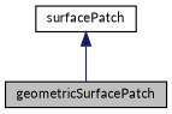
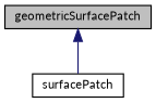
  digraph {
    fontname=Lato
    node [color=black fontname=Lato fontsize=10 shape=record]
    n1 [fillcolor=grey75 fontcolor=black height=0.2 label=geometricSurfacePatch style=filled width=0.4]
    n2 [height=0.2 label=surfacePatch width=0.4]
-   n2 -> n1 [color=midnightblue dir=back fontname=Lato fontsize=10 labelfontname=Helvetica labelfontsize=10 style=solid]
+   n1 -> n2 [color=midnightblue dir=back fontname=Lato fontsize=10 labelfontname=Helvetica labelfontsize=10 style=solid]
  }
